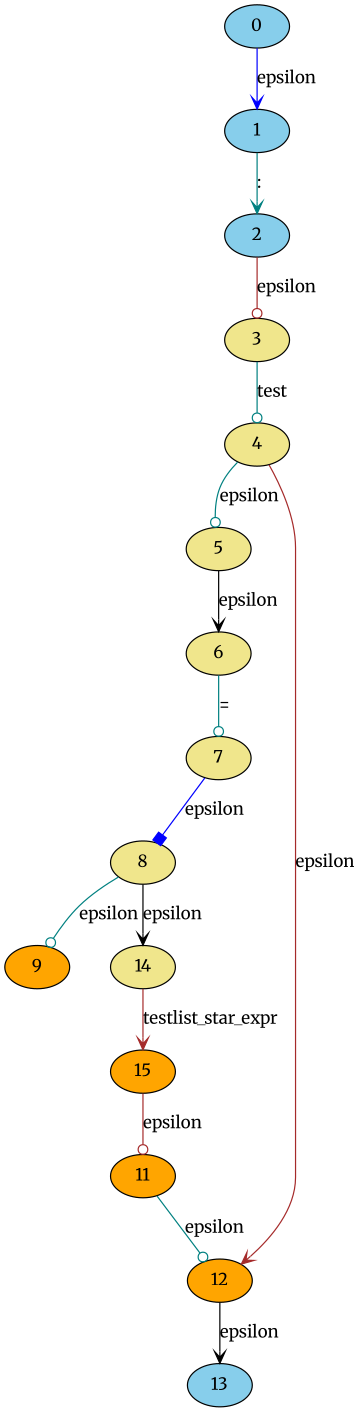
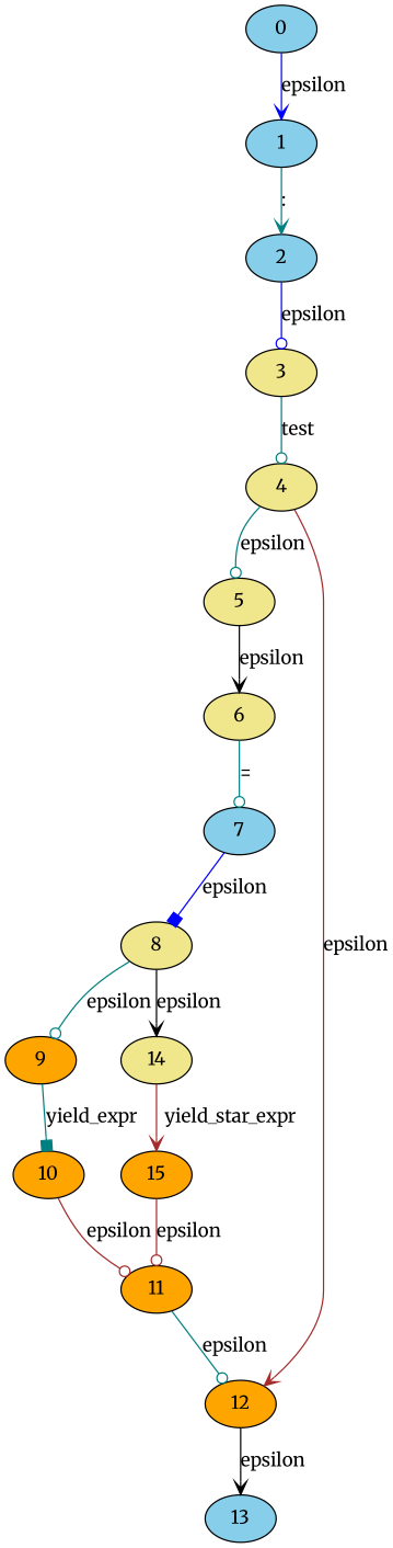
  digraph {
    fontname=Merriweather
    node [fillcolor=khaki fontname=Merriweather style=filled]
    edge [arrowhead=odot color=teal fontname=Merriweather]
    0 [fillcolor=skyblue]
    1 [fillcolor=skyblue]
    2 [fillcolor=skyblue]
    3
    4
    5
    12 [fillcolor=orange]
    6
-   7
+   7 [fillcolor=skyblue]
    13 [fillcolor=skyblue]
    8
    9 [fillcolor=orange]
    14
+   10 [fillcolor=orange]
    15 [fillcolor=orange]
    11 [fillcolor=orange]
    0 -> 1 [arrowhead=vee color=blue label=epsilon]
    1 -> 2 [arrowhead=vee label=":"]
-   2 -> 3 [color=brown label=epsilon]
+   2 -> 3 [color=blue label=epsilon]
    3 -> 4 [label=test]
    4 -> 5 [label=epsilon]
    4 -> 12 [arrowhead=vee color=brown label=epsilon]
    5 -> 6 [arrowhead=vee color=black label=epsilon]
    12 -> 13 [arrowhead=vee color=black label=epsilon]
    6 -> 7 [label="="]
    7 -> 8 [arrowhead=box color=blue label=epsilon]
    8 -> 9 [label=epsilon]
    8 -> 14 [arrowhead=vee color=black label=epsilon]
-   14 -> 15 [arrowhead=vee color=brown label=testlist_star_expr]
+   9 -> 10 [arrowhead=box label=yield_expr]
+   14 -> 15 [arrowhead=vee color=brown label=yield_star_expr]
+   10 -> 11 [color=brown label=epsilon]
    15 -> 11 [color=brown label=epsilon]
    11 -> 12 [label=epsilon]
  }
